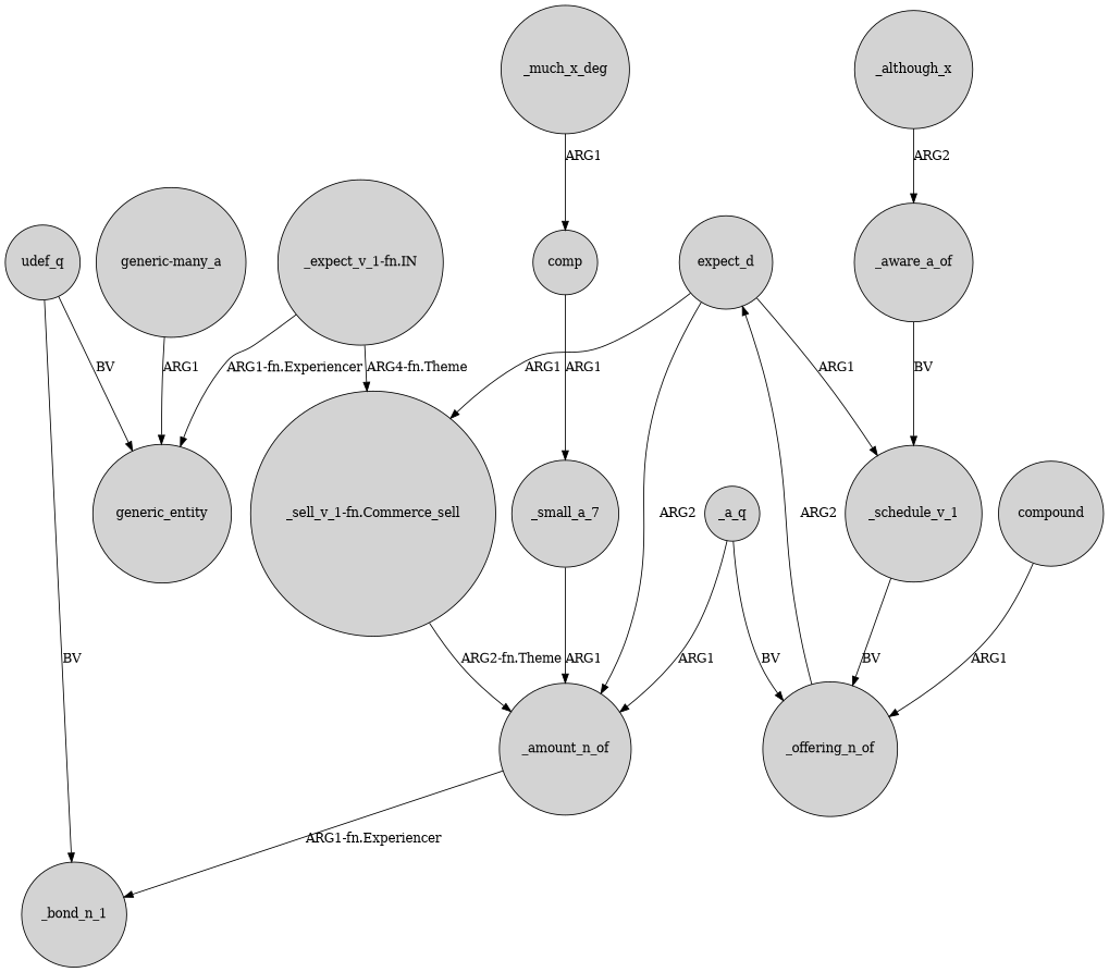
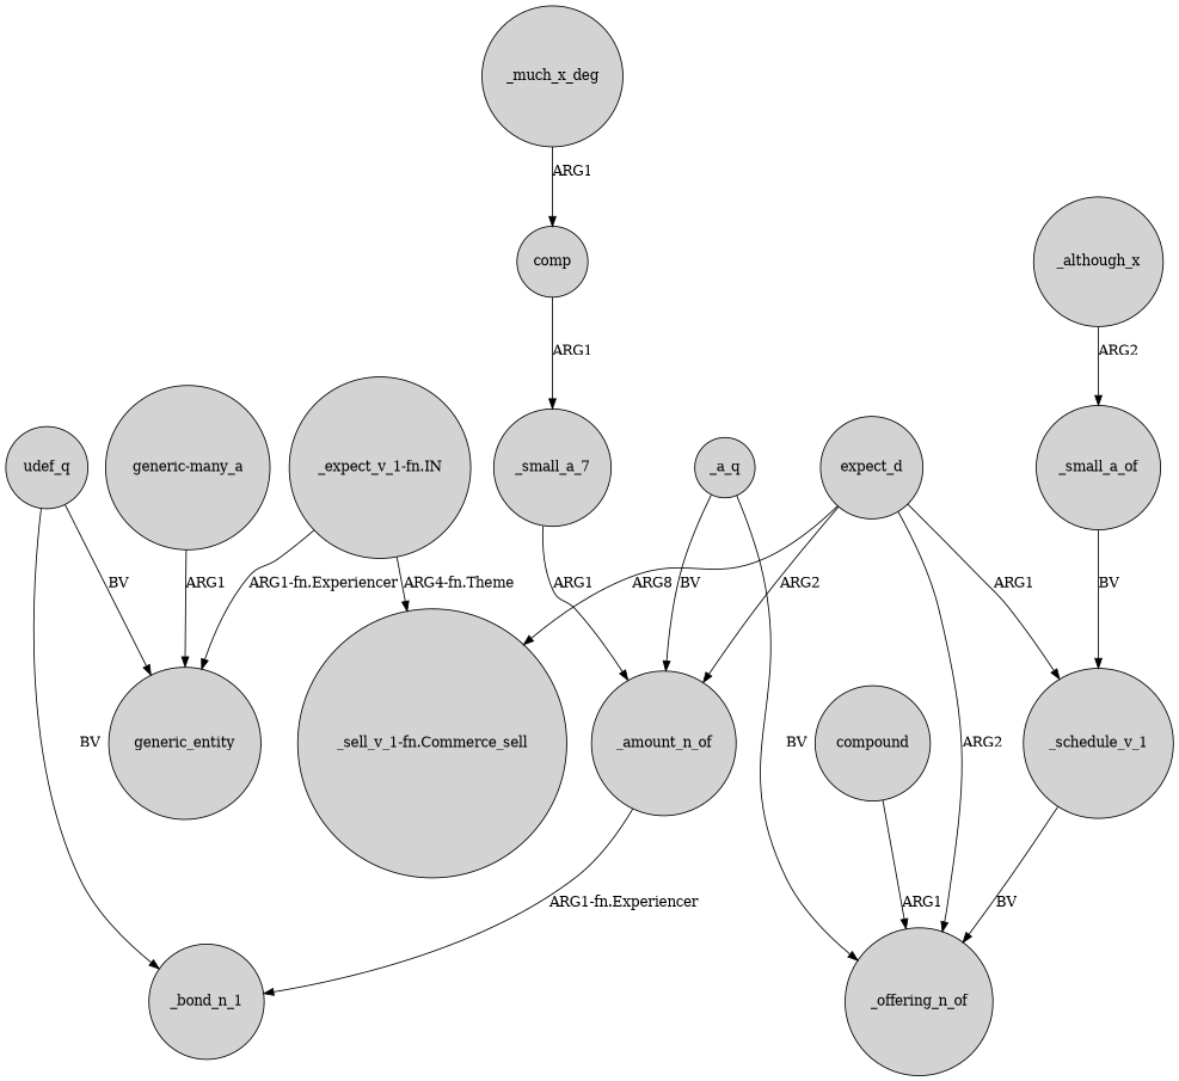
  digraph {
    node [shape=circle style=filled]
    udef_q
    generic_entity
    _bond_n_1
-   _aware_a_of
+   _aware_a_of [label=_small_a_of]
    _schedule_v_1
    _offering_n_of
    _amount_n_of
    n8 [label="generic-many_a"]
    n9 [label=expect_d]
    "_sell_v_1-fn.Commerce_sell"
    "_expect_v_1-fn.IN"
    _although_x
    n13 [label=_small_a_7]
    comp
    compound
    _much_x_deg
    _a_q
    udef_q -> generic_entity [label=BV]
    udef_q -> _bond_n_1 [label=BV]
    _aware_a_of -> _schedule_v_1 [label=BV]
    _schedule_v_1 -> _offering_n_of [label=BV]
    _amount_n_of -> _bond_n_1 [label="ARG1-fn.Experiencer"]
    n8 -> generic_entity [label=ARG1]
    n9 -> _schedule_v_1 [label=ARG1]
-   _offering_n_of -> n9 [label=ARG2]
+   n9 -> _offering_n_of [label=ARG2]
    n9 -> _amount_n_of [label=ARG2]
-   n9 -> "_sell_v_1-fn.Commerce_sell" [label=ARG1]
-   "_sell_v_1-fn.Commerce_sell" -> _amount_n_of [label="ARG2-fn.Theme"]
+   n9 -> "_sell_v_1-fn.Commerce_sell" [label=ARG8]
    "_expect_v_1-fn.IN" -> generic_entity [label="ARG1-fn.Experiencer"]
    "_expect_v_1-fn.IN" -> "_sell_v_1-fn.Commerce_sell" [label="ARG4-fn.Theme"]
    _although_x -> _aware_a_of [label=ARG2]
    n13 -> _amount_n_of [label=ARG1]
    comp -> n13 [label=ARG1]
    compound -> _offering_n_of [label=ARG1]
    _much_x_deg -> comp [label=ARG1]
    _a_q -> _offering_n_of [label=BV]
-   _a_q -> _amount_n_of [label=ARG1]
+   _a_q -> _amount_n_of [label=BV]
  }
